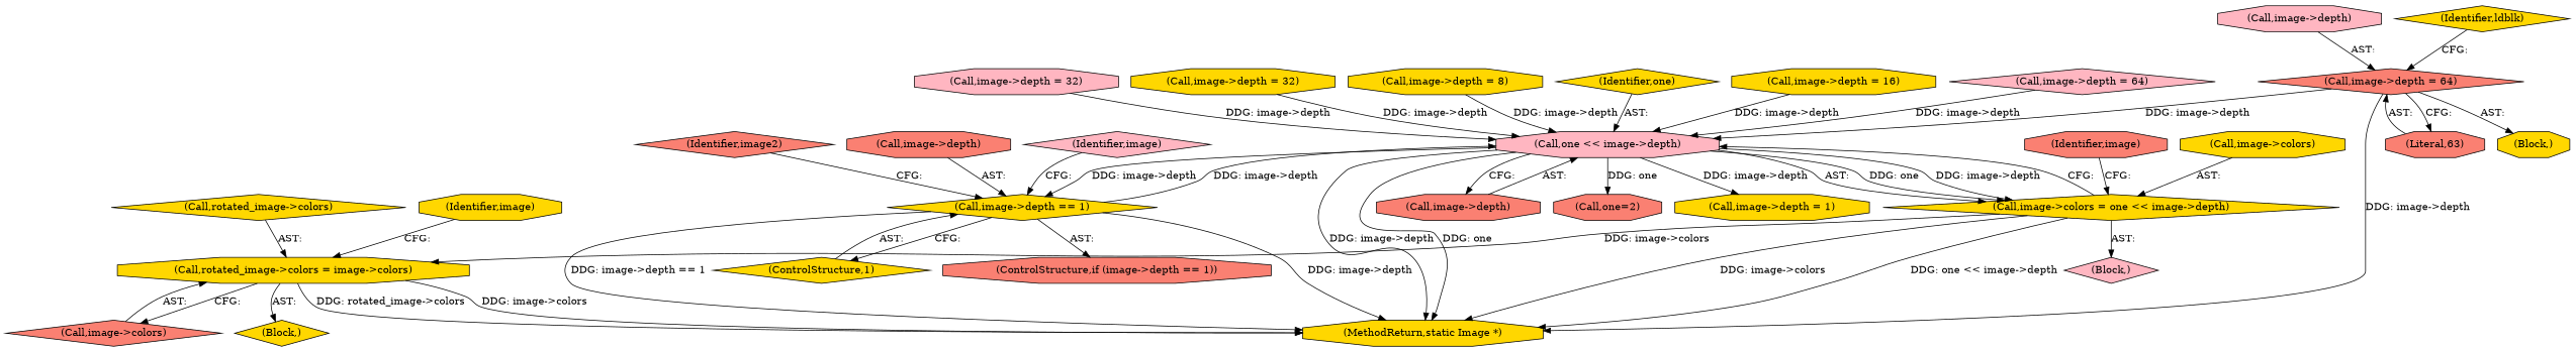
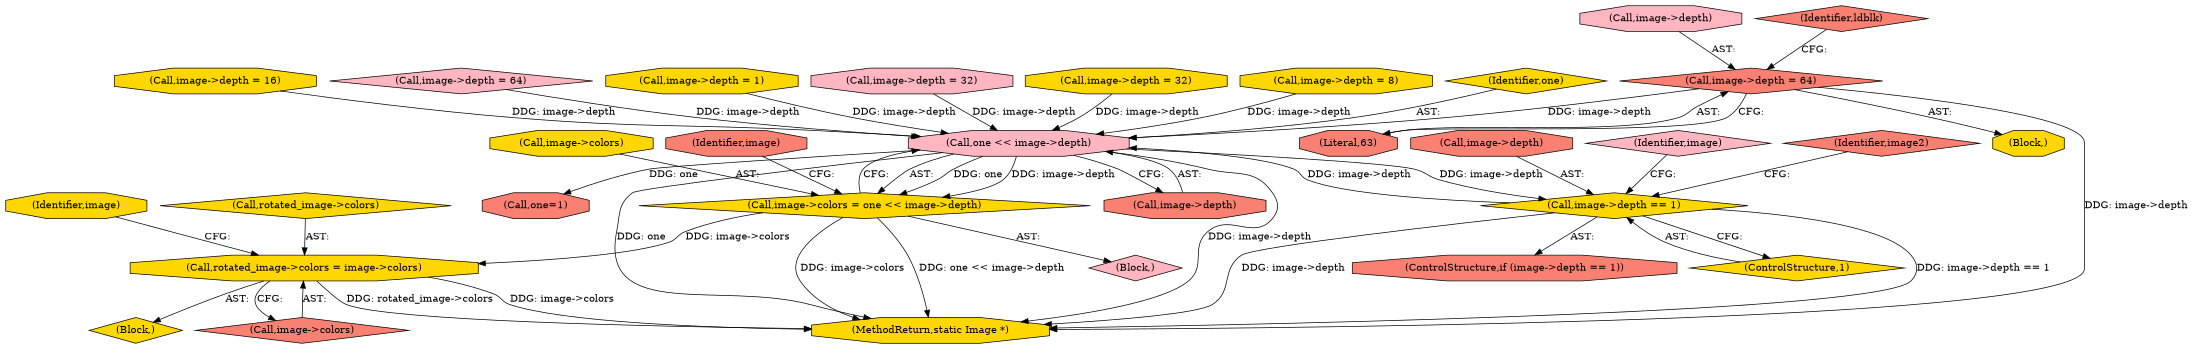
  digraph {
    node [fillcolor=gold shape=octagon style=filled]
    n1 [fillcolor=salmon label="(Call,image->depth = 64)" shape=diamond]
    n2 [fillcolor=lightpink label="(Call,one << image->depth)"]
    n3 [label="(MethodReturn,static Image *)"]
    n4 [fillcolor=salmon label="(Literal,63)"]
    n5 [label="(Block,)"]
    n6 [label="(Call,image->colors = one << image->depth)" shape=diamond]
    n7 [label="(Call,image->depth == 1)" shape=diamond]
    n8 [fillcolor=salmon label="(Call,image->depth)"]
-   n9 [fillcolor=salmon label="(Call,one=2)"]
+   n9 [fillcolor=salmon label="(Call,one=1)"]
    n10 [label="(Call,rotated_image->colors = image->colors)"]
    n11 [fillcolor=lightpink label="(Block,)" shape=diamond]
    n12 [label="(ControlStructure,1)" shape=diamond]
    n13 [fillcolor=salmon label="(ControlStructure,if (image->depth == 1))"]
    n14 [label="(Block,)" shape=diamond]
    n15 [fillcolor=salmon label="(Call,image->colors)" shape=diamond]
    n16 [label="(Call,image->depth = 8)"]
    n17 [fillcolor=lightpink label="(Identifier,image)" shape=diamond]
    n18 [label="(Call,rotated_image->colors)" shape=diamond]
    n19 [label="(Identifier,one)" shape=diamond]
    n20 [label="(Call,image->depth = 16)"]
    n21 [fillcolor=lightpink label="(Call,image->depth)"]
    n22 [label="(Identifier,image)"]
    n23 [fillcolor=salmon label="(Identifier,image2)" shape=diamond]
    n24 [fillcolor=lightpink label="(Call,image->depth = 64)" shape=diamond]
    n25 [fillcolor=salmon label="(Identifier,image)"]
    n26 [label="(Call,image->colors)"]
    n27 [label="(Call,image->depth = 1)"]
    n28 [fillcolor=salmon label="(Call,image->depth)"]
    n29 [fillcolor=lightpink label="(Call,image->depth = 32)"]
-   n30 [label="(Identifier,ldblk)" shape=diamond]
+   n30 [fillcolor=salmon label="(Identifier,ldblk)" shape=diamond]
    n31 [label="(Call,image->depth = 32)"]
    n1 -> n2 [label="DDG: image->depth"]
    n1 -> n3 [label="DDG: image->depth"]
    n1 -> n4 [label="CFG: "]
    n1 -> n5 [label="AST: "]
    n2 -> n3 [label="DDG: image->depth"]
    n2 -> n3 [label="DDG: one"]
    n2 -> n6 [label="AST: "]
    n2 -> n6 [label="DDG: one"]
    n2 -> n6 [label="DDG: image->depth"]
    n2 -> n7 [label="DDG: image->depth"]
    n2 -> n8 [label="CFG: "]
    n2 -> n9 [label="DDG: one"]
    n4 -> n1 [label="AST: "]
    n6 -> n2 [label="CFG: "]
    n6 -> n3 [label="DDG: one << image->depth"]
    n6 -> n3 [label="DDG: image->colors"]
    n6 -> n10 [label="DDG: image->colors"]
    n6 -> n11 [label="AST: "]
    n7 -> n2 [label="DDG: image->depth"]
    n7 -> n3 [label="DDG: image->depth"]
    n7 -> n3 [label="DDG: image->depth == 1"]
    n7 -> n12 [label="CFG: "]
    n7 -> n13 [label="AST: "]
    n8 -> n2 [label="AST: "]
    n10 -> n3 [label="DDG: rotated_image->colors"]
    n10 -> n3 [label="DDG: image->colors"]
    n10 -> n14 [label="AST: "]
    n10 -> n15 [label="CFG: "]
    n12 -> n7 [label="AST: "]
    n15 -> n10 [label="AST: "]
    n16 -> n2 [label="DDG: image->depth"]
    n17 -> n7 [label="CFG: "]
    n18 -> n10 [label="AST: "]
    n19 -> n2 [label="AST: "]
    n20 -> n2 [label="DDG: image->depth"]
    n21 -> n1 [label="AST: "]
    n22 -> n10 [label="CFG: "]
    n23 -> n7 [label="CFG: "]
    n24 -> n2 [label="DDG: image->depth"]
    n25 -> n6 [label="CFG: "]
    n26 -> n6 [label="AST: "]
-   n2 -> n27 [label="DDG: image->depth"]
+   n27 -> n2 [label="DDG: image->depth"]
    n28 -> n7 [label="AST: "]
    n29 -> n2 [label="DDG: image->depth"]
    n30 -> n1 [label="CFG: "]
    n31 -> n2 [label="DDG: image->depth"]
  }
